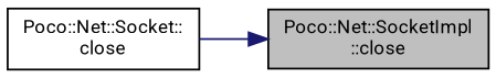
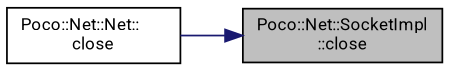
  digraph {
    rankdir=RL
    fontname=Roboto
    node [color=black fontname=Roboto fontsize=10 shape=record style=filled]
    n1 [fillcolor=grey75 fontcolor=black height=0.2 label="Poco::Net::SocketImpl\l::close" width=0.4]
-   n2 [fillcolor=white height=0.2 label="Poco::Net::Socket::\lclose" width=0.4]
+   n2 [fillcolor=white height=0.2 label="Poco::Net::Net::\lclose" width=0.4]
    n1 -> n2 [color=midnightblue dir=back fontname=Roboto fontsize=10 labelfontname=Helvetica labelfontsize=10 style=solid]
  }
